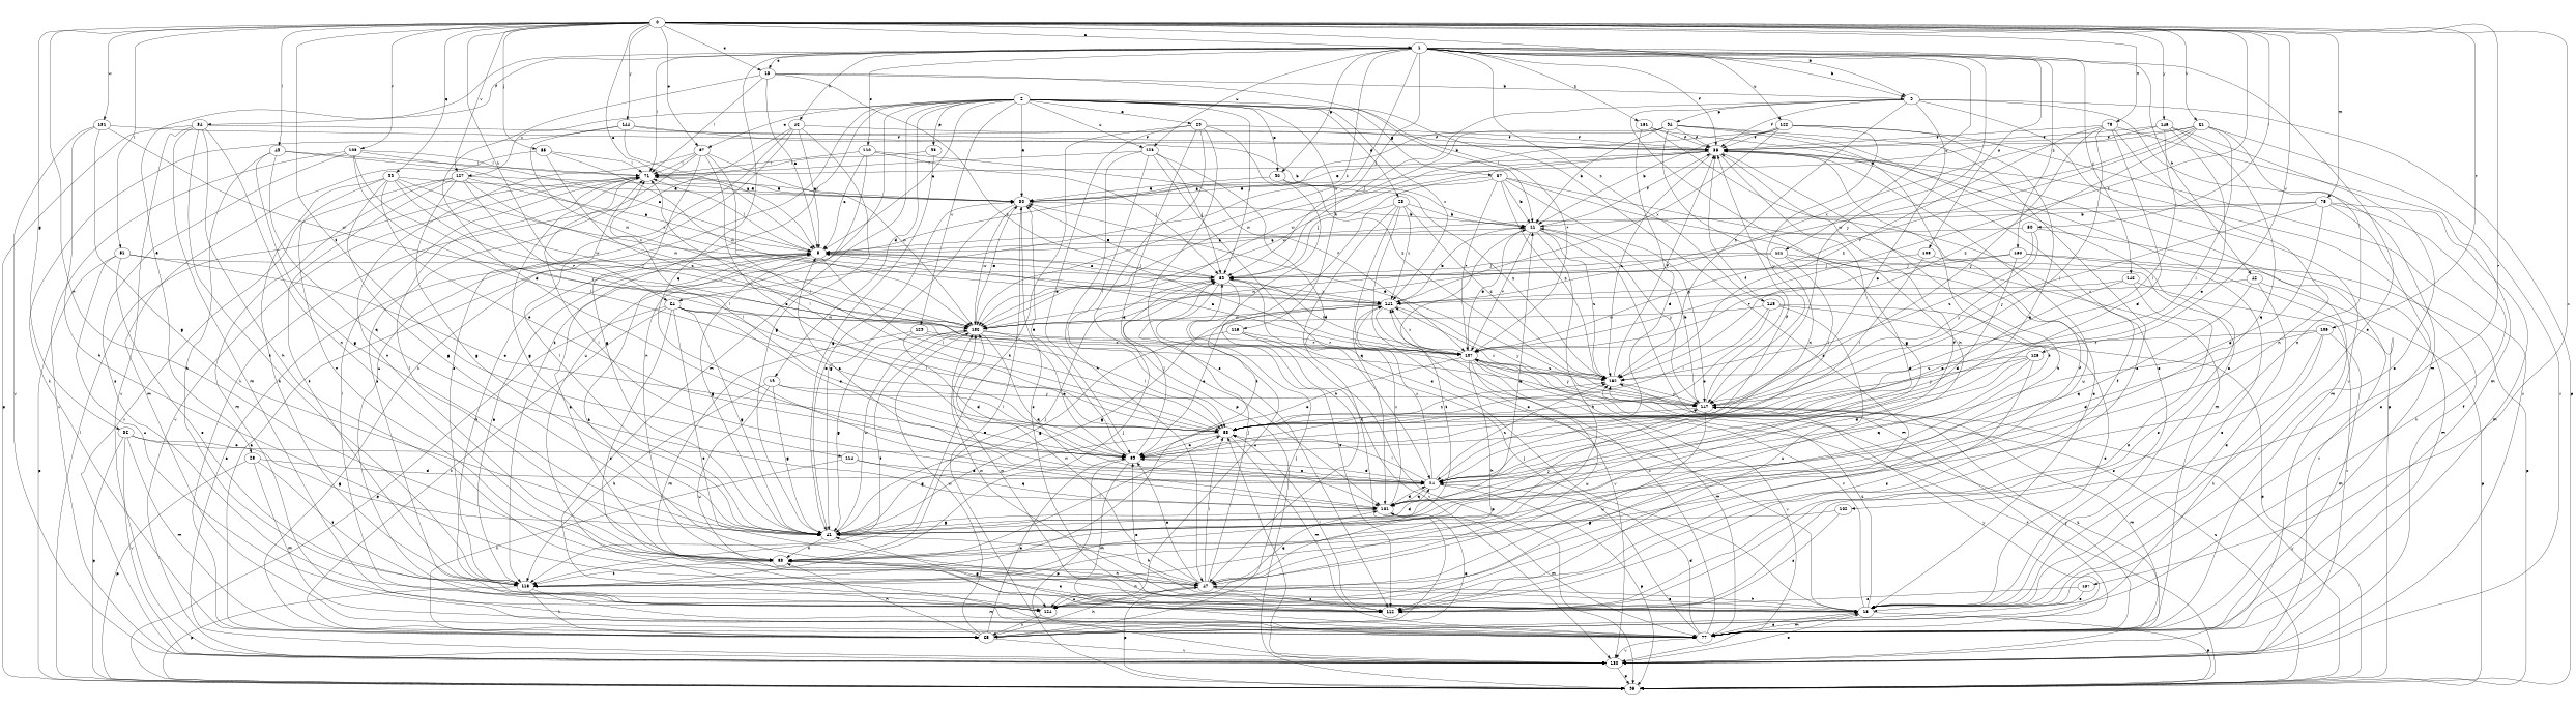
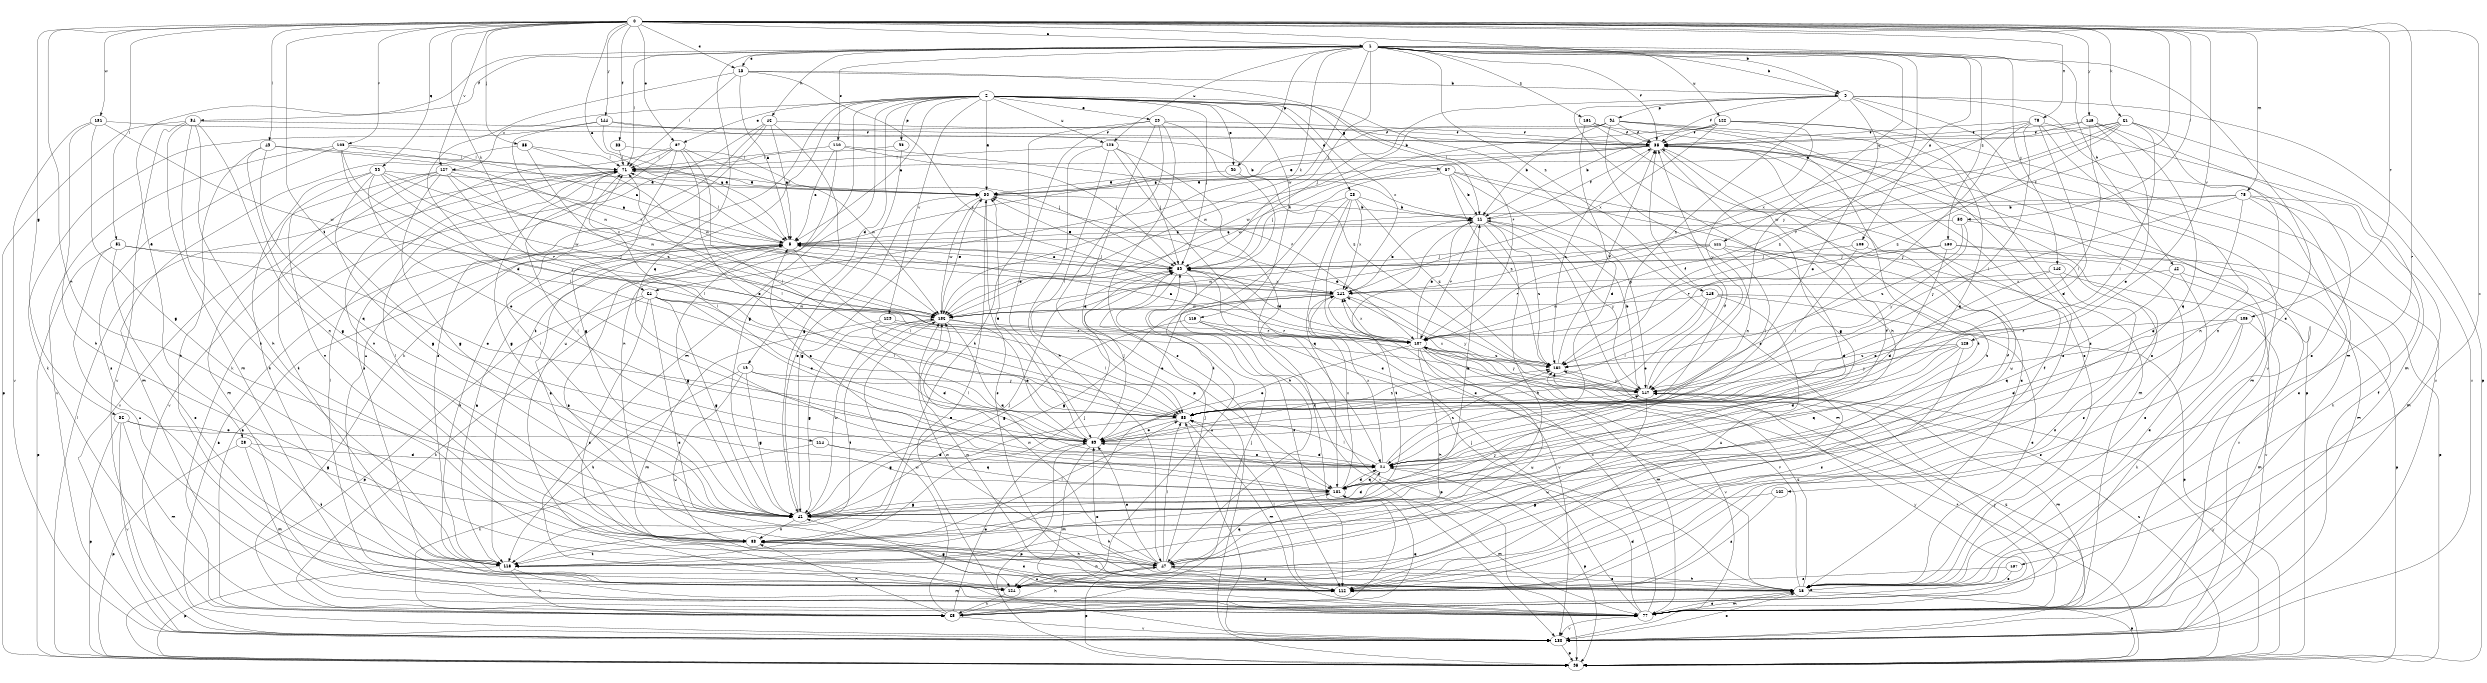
  strict digraph {
    fontname="DejaVu Sans"
    node [fontname="DejaVu Sans"]
    edge [fontname="DejaVu Sans"]
    0
    1
    5
    9
    13
+   33
    36
    49
    50
    51
    55
    61
    64
    75
    78
    83
    87
    99
    102
    103
    105
    107
    114
    125
    127
    131
    137
    144
    145
    18
    28
    34
    35
    42
    46
    59
    71
    90
    101
    108
    110
    121
    122
    123
    136
    146
    147
    148
    150
    151
    2
    19
    23
    29
    30
    37
    65
    77
    93
    112
    115
    118
    124
    129
    141
    41
    53
    47
    89
    94
    95
    130
    152
    11
    24
    0 -> 1 [label=a]
    0 -> 5 [label=a]
    0 -> 9 [label=b]
    0 -> 13 [label=c]
+   0 -> 33 [label=f]
    0 -> 36 [label=g]
    0 -> 49 [label=i]
    0 -> 50 [label=i]
    0 -> 51 [label=i]
    0 -> 55 [label=j]
    0 -> 61 [label=k]
    0 -> 64 [label=k]
    0 -> 75 [label=m]
    0 -> 78 [label=n]
    0 -> 83 [label=n]
    0 -> 87 [label=o]
    0 -> 99 [label=q]
    0 -> 102 [label=r]
    0 -> 103 [label=r]
    0 -> 105 [label=r]
    0 -> 107 [label=r]
    0 -> 114 [label=t]
    0 -> 125 [label=v]
    0 -> 127 [label=v]
    0 -> 131 [label=w]
    0 -> 137 [label=x]
    0 -> 144 [label=y]
    0 -> 145 [label=y]
    1 -> 9 [label=b]
    1 -> 13 [label=c]
    1 -> 64 [label=k]
    1 -> 18 [label=c]
    1 -> 28 [label=e]
    1 -> 34 [label=f]
    1 -> 35 [label=f]
    1 -> 42 [label=h]
    1 -> 46 [label=h]
    1 -> 59 [label=j]
    1 -> 71 [label=l]
    1 -> 90 [label=p]
    1 -> 101 [label=q]
    1 -> 108 [label=s]
    1 -> 110 [label=s]
    1 -> 121 [label=u]
    1 -> 122 [label=u]
    1 -> 123 [label=u]
    1 -> 136 [label=w]
    1 -> 146 [label=y]
    1 -> 147 [label=y]
    1 -> 148 [label=z]
    1 -> 150 [label=z]
    1 -> 151 [label=z]
    5 -> 59 [label=j]
    5 -> 71 [label=l]
    5 -> 118 [label=t]
    5 -> 141 [label=x]
    5 -> 41 [label=g]
    5 -> 53 [label=i]
    9 -> 35 [label=f]
    9 -> 59 [label=j]
    9 -> 77 [label=m]
+   9 -> 112 [label=s]
    9 -> 47 [label=h]
    9 -> 89 [label=o]
    9 -> 94 [label=p]
    9 -> 95 [label=p]
    9 -> 130 [label=v]
    9 -> 152 [label=z]
    13 -> 5 [label=a]
    13 -> 9 [label=b]
    13 -> 107 [label=r]
    13 -> 71 [label=l]
    13 -> 11 [label=b]
    13 -> 24 [label=d]
+   33 -> 59 [label=j]
+   33 -> 71 [label=l]
    36 -> 77 [label=m]
    36 -> 41 [label=g]
    36 -> 89 [label=o]
    36 -> 95 [label=p]
    36 -> 130 [label=v]
    49 -> 71 [label=l]
    49 -> 101 [label=q]
    49 -> 118 [label=t]
    49 -> 141 [label=x]
    49 -> 41 [label=g]
    50 -> 5 [label=a]
    50 -> 147 [label=y]
    50 -> 77 [label=m]
    50 -> 152 [label=z]
    51 -> 18 [label=c]
    51 -> 59 [label=j]
    51 -> 124 [label=u]
    51 -> 89 [label=o]
    51 -> 95 [label=p]
    55 -> 71 [label=l]
    55 -> 136 [label=w]
    55 -> 77 [label=m]
    55 -> 152 [label=z]
    61 -> 83 [label=n]
    61 -> 107 [label=r]
    61 -> 35 [label=f]
    61 -> 136 [label=w]
    61 -> 141 [label=x]
    61 -> 53 [label=i]
    61 -> 130 [label=v]
    61 -> 152 [label=z]
    64 -> 18 [label=c]
    64 -> 136 [label=w]
    64 -> 65 [label=k]
    64 -> 112 [label=s]
    64 -> 41 [label=g]
    64 -> 53 [label=i]
    64 -> 89 [label=o]
    64 -> 95 [label=p]
    75 -> 5 [label=a]
    75 -> 18 [label=c]
    75 -> 147 [label=y]
    75 -> 65 [label=k]
    75 -> 77 [label=m]
    75 -> 11 [label=b]
    75 -> 24 [label=d]
    78 -> 83 [label=n]
    78 -> 35 [label=f]
    78 -> 147 [label=y]
    78 -> 77 [label=m]
    78 -> 53 [label=i]
    78 -> 152 [label=z]
    78 -> 24 [label=d]
    83 -> 5 [label=a]
    83 -> 18 [label=c]
    83 -> 59 [label=j]
    83 -> 71 [label=l]
    83 -> 118 [label=t]
    83 -> 53 [label=i]
    83 -> 47 [label=h]
    87 -> 83 [label=n]
    87 -> 71 [label=l]
    87 -> 136 [label=w]
    87 -> 112 [label=s]
    87 -> 41 [label=g]
    87 -> 53 [label=i]
    87 -> 89 [label=o]
    99 -> 83 [label=n]
    99 -> 107 [label=r]
    99 -> 136 [label=w]
    99 -> 30 [label=e]
    99 -> 118 [label=t]
    99 -> 141 [label=x]
    99 -> 41 [label=g]
    99 -> 89 [label=o]
    102 -> 112 [label=s]
    102 -> 41 [label=g]
    103 -> 5 [label=a]
    103 -> 71 [label=l]
    103 -> 147 [label=y]
    103 -> 112 [label=s]
    103 -> 53 [label=i]
    103 -> 130 [label=v]
    105 -> 107 [label=r]
    105 -> 65 [label=k]
    105 -> 77 [label=m]
    105 -> 112 [label=s]
    105 -> 24 [label=d]
    107 -> 5 [label=a]
    107 -> 147 [label=y]
    107 -> 77 [label=m]
    107 -> 124 [label=u]
    107 -> 141 [label=x]
    107 -> 47 [label=h]
    107 -> 89 [label=o]
    107 -> 130 [label=v]
    107 -> 152 [label=z]
    107 -> 11 [label=b]
    114 -> 101 [label=q]
    114 -> 65 [label=k]
    114 -> 24 [label=d]
    125 -> 101 [label=q]
    125 -> 147 [label=y]
    125 -> 112 [label=s]
    125 -> 152 [label=z]
    125 -> 24 [label=d]
    127 -> 5 [label=a]
    127 -> 136 [label=w]
    127 -> 30 [label=e]
    127 -> 77 [label=m]
    127 -> 118 [label=t]
    127 -> 41 [label=g]
    127 -> 53 [label=i]
    127 -> 130 [label=v]
    131 -> 35 [label=f]
    131 -> 136 [label=w]
    131 -> 41 [label=g]
    131 -> 47 [label=h]
    131 -> 130 [label=v]
    137 -> 18 [label=c]
    137 -> 112 [label=s]
    144 -> 5 [label=a]
    144 -> 35 [label=f]
    144 -> 136 [label=w]
    144 -> 65 [label=k]
    144 -> 11 [label=b]
    145 -> 18 [label=c]
    145 -> 35 [label=f]
    145 -> 101 [label=q]
    145 -> 30 [label=e]
    145 -> 53 [label=i]
    145 -> 89 [label=o]
    18 -> 83 [label=n]
    18 -> 107 [label=r]
    18 -> 136 [label=w]
    18 -> 77 [label=m]
    18 -> 47 [label=h]
    18 -> 89 [label=o]
    18 -> 95 [label=p]
    18 -> 152 [label=z]
    28 -> 77 [label=m]
    28 -> 118 [label=t]
    28 -> 95 [label=p]
    28 -> 24 [label=d]
    34 -> 83 [label=n]
    34 -> 35 [label=f]
    34 -> 77 [label=m]
    34 -> 118 [label=t]
    34 -> 47 [label=h]
    34 -> 95 [label=p]
    34 -> 130 [label=v]
    35 -> 71 [label=l]
    35 -> 136 [label=w]
    35 -> 30 [label=e]
    35 -> 77 [label=m]
    35 -> 118 [label=t]
    35 -> 124 [label=u]
    35 -> 41 [label=g]
    35 -> 152 [label=z]
    42 -> 18 [label=c]
    42 -> 101 [label=q]
    42 -> 141 [label=x]
    42 -> 95 [label=p]
    46 -> 5 [label=a]
    46 -> 35 [label=f]
    46 -> 65 [label=k]
    46 -> 112 [label=s]
    46 -> 124 [label=u]
    46 -> 41 [label=g]
    59 -> 5 [label=a]
    59 -> 107 [label=r]
    59 -> 30 [label=e]
    59 -> 112 [label=s]
    59 -> 124 [label=u]
    59 -> 141 [label=x]
    71 -> 30 [label=e]
    71 -> 41 [label=g]
    71 -> 130 [label=v]
    90 -> 30 [label=e]
    90 -> 118 [label=t]
-   90 -> 152 [label=z]
    101 -> 71 [label=l]
    101 -> 77 [label=m]
    101 -> 141 [label=x]
    101 -> 41 [label=g]
    101 -> 24 [label=d]
    108 -> 18 [label=c]
    108 -> 59 [label=j]
    108 -> 53 [label=i]
    110 -> 5 [label=a]
    110 -> 83 [label=n]
    110 -> 107 [label=r]
    110 -> 59 [label=j]
    110 -> 71 [label=l]
    121 -> 59 [label=j]
    121 -> 136 [label=w]
    121 -> 112 [label=s]
    121 -> 53 [label=i]
    121 -> 24 [label=d]
    122 -> 35 [label=f]
    122 -> 101 [label=q]
    122 -> 136 [label=w]
    122 -> 147 [label=y]
    122 -> 141 [label=x]
    122 -> 130 [label=v]
    122 -> 11 [label=b]
    123 -> 18 [label=c]
    123 -> 59 [label=j]
    123 -> 71 [label=l]
    123 -> 53 [label=i]
    123 -> 47 [label=h]
    123 -> 24 [label=d]
    136 -> 107 [label=r]
    136 -> 101 [label=q]
    136 -> 30 [label=e]
    136 -> 118 [label=t]
    136 -> 41 [label=g]
    136 -> 89 [label=o]
    146 -> 112 [label=s]
    146 -> 141 [label=x]
    146 -> 89 [label=o]
    146 -> 130 [label=v]
    147 -> 35 [label=f]
    147 -> 77 [label=m]
    147 -> 124 [label=u]
    147 -> 141 [label=x]
    147 -> 53 [label=i]
    147 -> 11 [label=b]
    148 -> 18 [label=c]
    148 -> 136 [label=w]
    148 -> 124 [label=u]
    148 -> 53 [label=i]
    148 -> 89 [label=o]
    148 -> 95 [label=p]
    150 -> 107 [label=r]
    150 -> 59 [label=j]
    150 -> 95 [label=p]
    150 -> 130 [label=v]
    150 -> 24 [label=d]
    151 -> 18 [label=c]
    151 -> 35 [label=f]
    151 -> 95 [label=p]
    151 -> 24 [label=d]
    2 -> 5 [label=a]
    2 -> 87 [label=o]
    2 -> 107 [label=r]
    2 -> 127 [label=v]
    2 -> 59 [label=j]
    2 -> 90 [label=p]
    2 -> 123 [label=u]
    2 -> 19 [label=d]
    2 -> 23 [label=d]
    2 -> 29 [label=e]
    2 -> 30 [label=e]
    2 -> 37 [label=g]
    2 -> 65 [label=k]
    2 -> 77 [label=m]
    2 -> 93 [label=p]
    2 -> 112 [label=s]
    2 -> 115 [label=t]
    2 -> 118 [label=t]
    2 -> 124 [label=u]
    2 -> 129 [label=v]
    2 -> 141 [label=x]
    19 -> 147 [label=y]
    19 -> 118 [label=t]
    19 -> 124 [label=u]
    19 -> 41 [label=g]
    19 -> 53 [label=i]
    23 -> 18 [label=c]
    23 -> 101 [label=q]
    23 -> 65 [label=k]
    23 -> 141 [label=x]
    23 -> 47 [label=h]
    23 -> 152 [label=z]
    23 -> 11 [label=b]
    29 -> 35 [label=f]
    29 -> 101 [label=q]
    29 -> 112 [label=s]
    29 -> 118 [label=t]
    29 -> 89 [label=o]
    29 -> 95 [label=p]
    29 -> 152 [label=z]
    30 -> 71 [label=l]
    30 -> 136 [label=w]
    30 -> 112 [label=s]
    30 -> 41 [label=g]
    30 -> 11 [label=b]
-   37 -> 107 [label=r]
+   121 -> 107 [label=r]
    37 -> 18 [label=c]
    37 -> 59 [label=j]
    37 -> 147 [label=y]
    37 -> 30 [label=e]
    37 -> 77 [label=m]
    37 -> 152 [label=z]
    37 -> 11 [label=b]
    65 -> 5 [label=a]
    65 -> 83 [label=n]
    65 -> 59 [label=j]
    65 -> 101 [label=q]
    65 -> 136 [label=w]
    65 -> 147 [label=y]
    65 -> 47 [label=h]
    65 -> 89 [label=o]
    65 -> 130 [label=v]
    77 -> 18 [label=c]
    77 -> 59 [label=j]
    77 -> 147 [label=y]
    77 -> 141 [label=x]
    77 -> 130 [label=v]
    77 -> 24 [label=d]
    93 -> 71 [label=l]
    93 -> 41 [label=g]
    112 -> 35 [label=f]
    112 -> 136 [label=w]
    112 -> 41 [label=g]
    112 -> 53 [label=i]
    115 -> 107 [label=r]
    115 -> 41 [label=g]
    115 -> 95 [label=p]
    115 -> 130 [label=v]
    118 -> 5 [label=a]
    118 -> 59 [label=j]
    118 -> 65 [label=k]
    118 -> 77 [label=m]
    118 -> 95 [label=p]
    124 -> 71 [label=l]
    124 -> 65 [label=k]
    129 -> 107 [label=r]
    129 -> 77 [label=m]
    129 -> 53 [label=i]
    129 -> 24 [label=d]
    141 -> 136 [label=w]
    141 -> 147 [label=y]
    141 -> 41 [label=g]
    141 -> 89 [label=o]
    141 -> 130 [label=v]
    141 -> 11 [label=b]
    41 -> 83 [label=n]
    41 -> 35 [label=f]
    41 -> 71 [label=l]
    41 -> 136 [label=w]
    41 -> 147 [label=y]
    41 -> 30 [label=e]
    41 -> 47 [label=h]
    41 -> 11 [label=b]
    41 -> 24 [label=d]
    53 -> 71 [label=l]
    53 -> 77 [label=m]
    53 -> 41 [label=g]
    53 -> 89 [label=o]
    53 -> 152 [label=z]
    47 -> 5 [label=a]
    47 -> 18 [label=c]
    47 -> 35 [label=f]
    47 -> 59 [label=j]
    47 -> 101 [label=q]
    47 -> 136 [label=w]
    47 -> 112 [label=s]
    47 -> 124 [label=u]
    47 -> 53 [label=i]
    47 -> 89 [label=o]
    47 -> 95 [label=p]
    89 -> 59 [label=j]
    89 -> 71 [label=l]
    89 -> 30 [label=e]
    89 -> 77 [label=m]
    89 -> 95 [label=p]
    89 -> 24 [label=d]
    94 -> 5 [label=a]
    94 -> 83 [label=n]
    94 -> 18 [label=c]
    94 -> 35 [label=f]
    94 -> 136 [label=w]
    94 -> 112 [label=s]
    94 -> 118 [label=t]
    94 -> 11 [label=b]
    95 -> 107 [label=r]
    95 -> 71 [label=l]
    95 -> 147 [label=y]
    95 -> 152 [label=z]
    130 -> 5 [label=a]
    130 -> 18 [label=c]
    130 -> 35 [label=f]
    130 -> 30 [label=e]
    130 -> 53 [label=i]
    130 -> 95 [label=p]
    130 -> 152 [label=z]
    152 -> 35 [label=f]
    152 -> 147 [label=y]
    152 -> 30 [label=e]
    11 -> 5 [label=a]
    11 -> 107 [label=r]
    11 -> 35 [label=f]
    11 -> 147 [label=y]
    11 -> 77 [label=m]
    11 -> 118 [label=t]
    11 -> 47 [label=h]
    11 -> 152 [label=z]
    24 -> 5 [label=a]
    24 -> 35 [label=f]
    24 -> 101 [label=q]
    24 -> 141 [label=x]
    24 -> 53 [label=i]
    24 -> 89 [label=o]
    24 -> 95 [label=p]
    24 -> 152 [label=z]
  }
